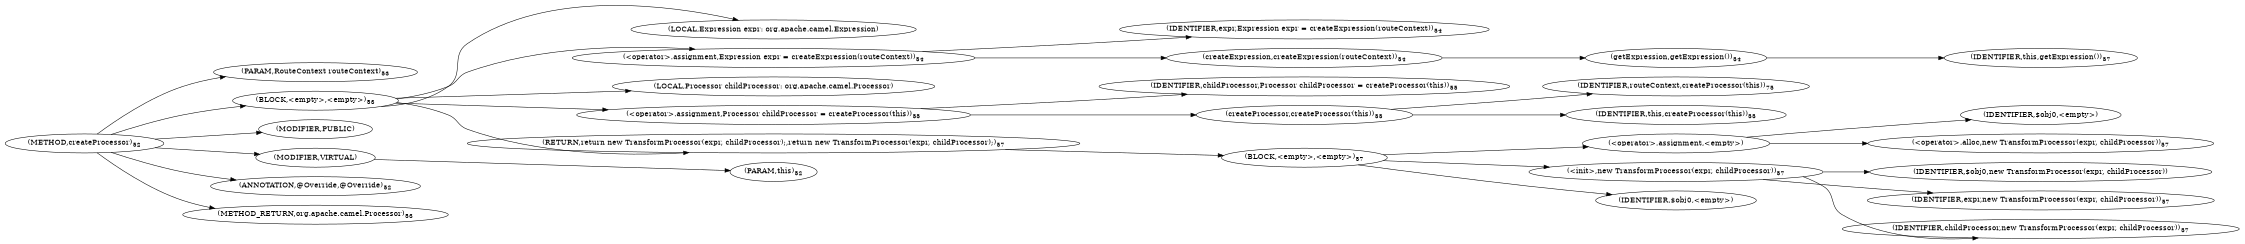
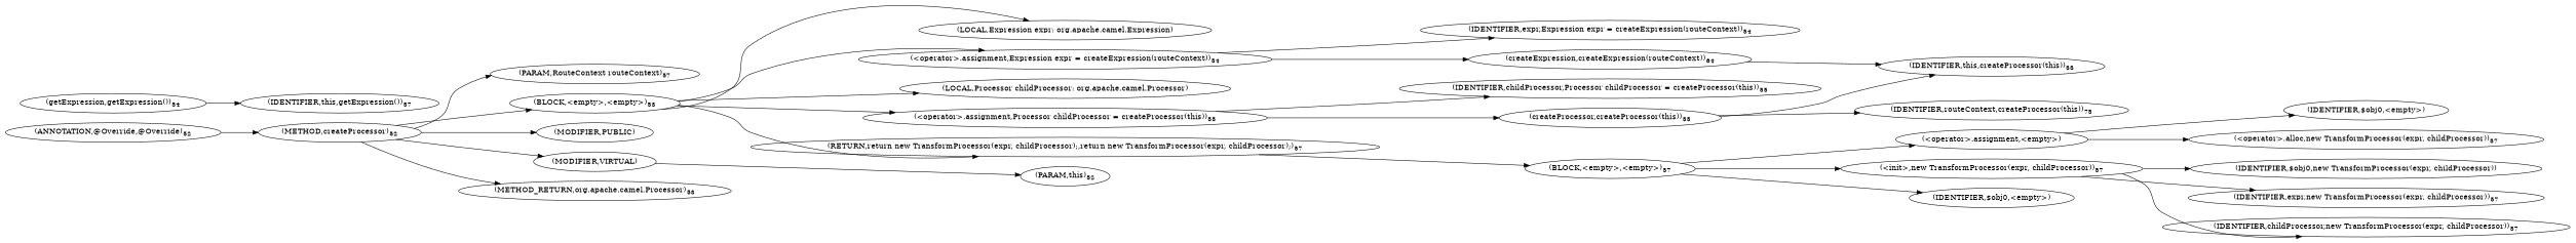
  digraph {
    rankdir=LR
    n1 [label=<(METHOD,createProcessor)<SUB>52</SUB>>]
-   n2 [label=<(PARAM,RouteContext routeContext)<SUB>53</SUB>>]
+   n2 [label=<(PARAM,RouteContext routeContext)<SUB>57</SUB>>]
    n3 [label=<(BLOCK,&lt;empty&gt;,&lt;empty&gt;)<SUB>53</SUB>>]
    n4 [label=<(MODIFIER,PUBLIC)>]
    n5 [label=<(MODIFIER,VIRTUAL)>]
    n6 [label=<(ANNOTATION,@Override,@Override)<SUB>52</SUB>>]
    n7 [label=<(METHOD_RETURN,org.apache.camel.Processor)<SUB>53</SUB>>]
    n8 [label=<(PARAM,this)<SUB>52</SUB>>]
    n9 [label=<(LOCAL,Expression expr: org.apache.camel.Expression)>]
    n10 [label=<(&lt;operator&gt;.assignment,Expression expr = createExpression(routeContext))<SUB>54</SUB>>]
    n11 [label=<(LOCAL,Processor childProcessor: org.apache.camel.Processor)>]
    n12 [label=<(&lt;operator&gt;.assignment,Processor childProcessor = createProcessor(this))<SUB>55</SUB>>]
    n13 [label=<(RETURN,return new TransformProcessor(expr, childProcessor);,return new TransformProcessor(expr, childProcessor);)<SUB>57</SUB>>]
    n14 [label=<(IDENTIFIER,expr,Expression expr = createExpression(routeContext))<SUB>54</SUB>>]
-   n15 [label=<(createExpression,createExpression(routeContext))<SUB>54</SUB>>]
+   n15 [label=<(createExpression,createExpression(routeContext))<SUB>64</SUB>>]
    n16 [label=<(IDENTIFIER,childProcessor,Processor childProcessor = createProcessor(this))<SUB>55</SUB>>]
    n17 [label=<(createProcessor,createProcessor(this))<SUB>55</SUB>>]
    n18 [label=<(BLOCK,&lt;empty&gt;,&lt;empty&gt;)<SUB>57</SUB>>]
    n19 [label=<(getExpression,getExpression())<SUB>54</SUB>>]
    n20 [label=<(IDENTIFIER,this,getExpression())<SUB>57</SUB>>]
    n21 [label=<(IDENTIFIER,routeContext,createProcessor(this))<SUB>75</SUB>>]
    n22 [label=<(IDENTIFIER,this,createProcessor(this))<SUB>55</SUB>>]
    n23 [label=<(&lt;operator&gt;.assignment,&lt;empty&gt;)>]
    n24 [label=<(&lt;init&gt;,new TransformProcessor(expr, childProcessor))<SUB>57</SUB>>]
    n25 [label=<(IDENTIFIER,$obj0,&lt;empty&gt;)>]
    n26 [label=<(IDENTIFIER,$obj0,&lt;empty&gt;)>]
    n27 [label=<(&lt;operator&gt;.alloc,new TransformProcessor(expr, childProcessor))<SUB>57</SUB>>]
    n28 [label=<(IDENTIFIER,$obj0,new TransformProcessor(expr, childProcessor))>]
    n29 [label=<(IDENTIFIER,expr,new TransformProcessor(expr, childProcessor))<SUB>57</SUB>>]
    n30 [label=<(IDENTIFIER,childProcessor,new TransformProcessor(expr, childProcessor))<SUB>57</SUB>>]
    n1 -> n2
    n1 -> n3
    n1 -> n4
    n1 -> n5
-   n1 -> n6
+   n6 -> n1
    n1 -> n7
    n3 -> n9
    n3 -> n10
    n3 -> n11
    n3 -> n12
    n3 -> n13
    n5 -> n8
    n10 -> n14
    n10 -> n15
    n12 -> n16
    n12 -> n17
    n13 -> n18
-   n15 -> n19
+   n15 -> n22
    n17 -> n21
    n17 -> n22
    n18 -> n23
    n18 -> n24
    n18 -> n25
    n19 -> n20
    n23 -> n26
    n23 -> n27
    n24 -> n28
    n24 -> n29
    n24 -> n30
  }
